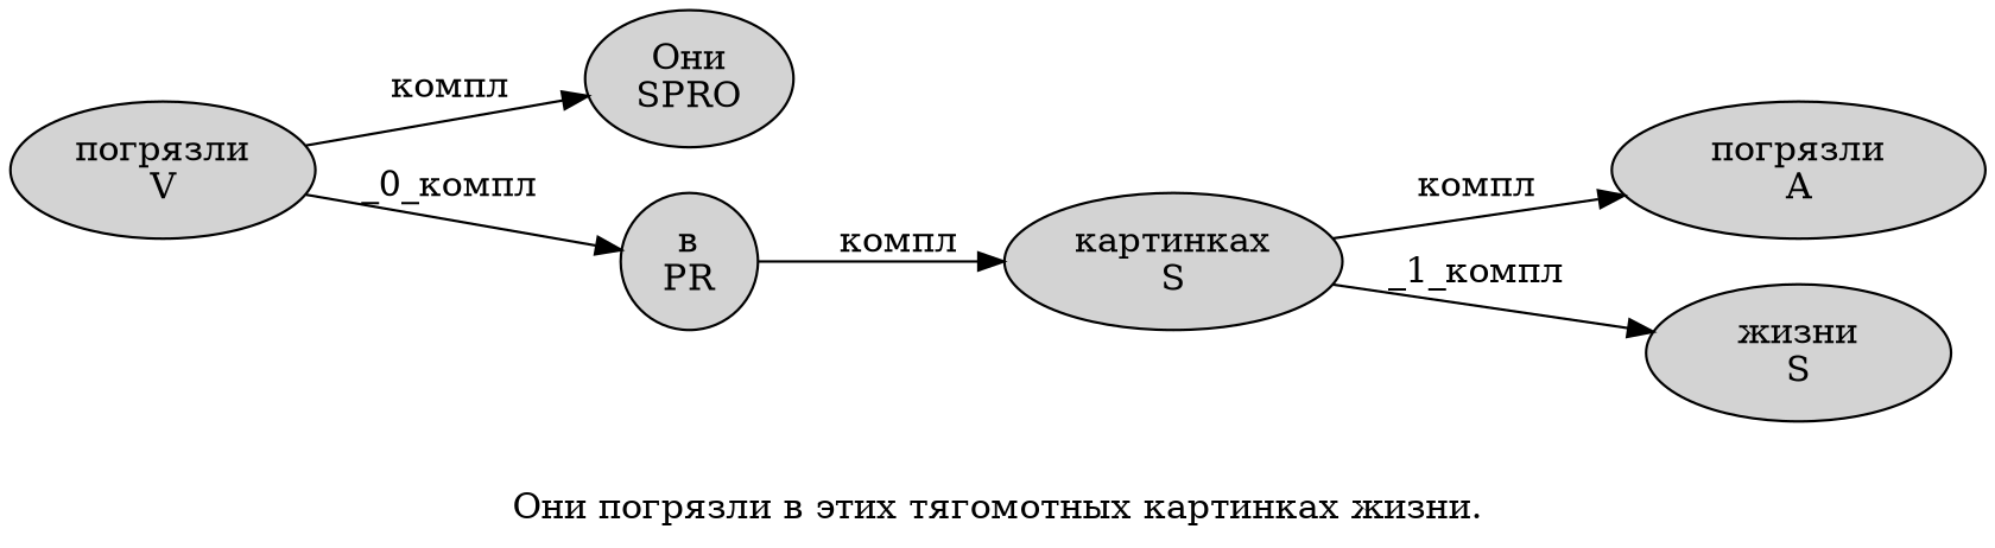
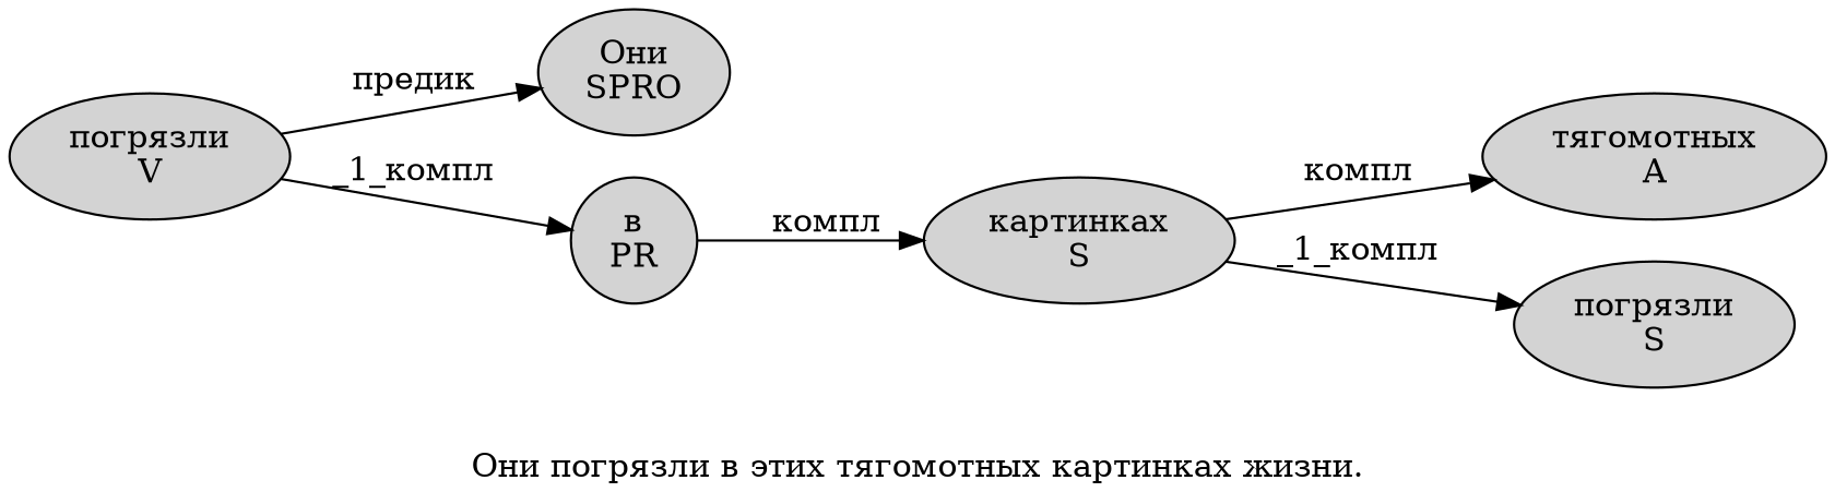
  digraph {
    label="Они погрязли в этих тягомотных картинках жизни."
    rankdir=LR
    node [fillcolor=lightgray penwidth=1 shape=ellipse style=filled]
    n1 [label="Они\nSPRO"]
    n2 [label="погрязли\nV"]
    n3 [label="в\nPR"]
    n4 [label="картинках\nS"]
-   n5 [label="погрязли\nA"]
-   n6 [label="жизни\nS"]
-   n2 -> n1 [label="компл"]
-   n2 -> n3 [label="_0_компл"]
+   n5 [label="тягомотных\nA"]
+   n6 [label="погрязли\nS"]
+   n2 -> n1 [label="предик"]
+   n2 -> n3 [label="_1_компл"]
    n3 -> n4 [label="компл"]
    n4 -> n5 [label="компл"]
    n4 -> n6 [label="_1_компл"]
  }
